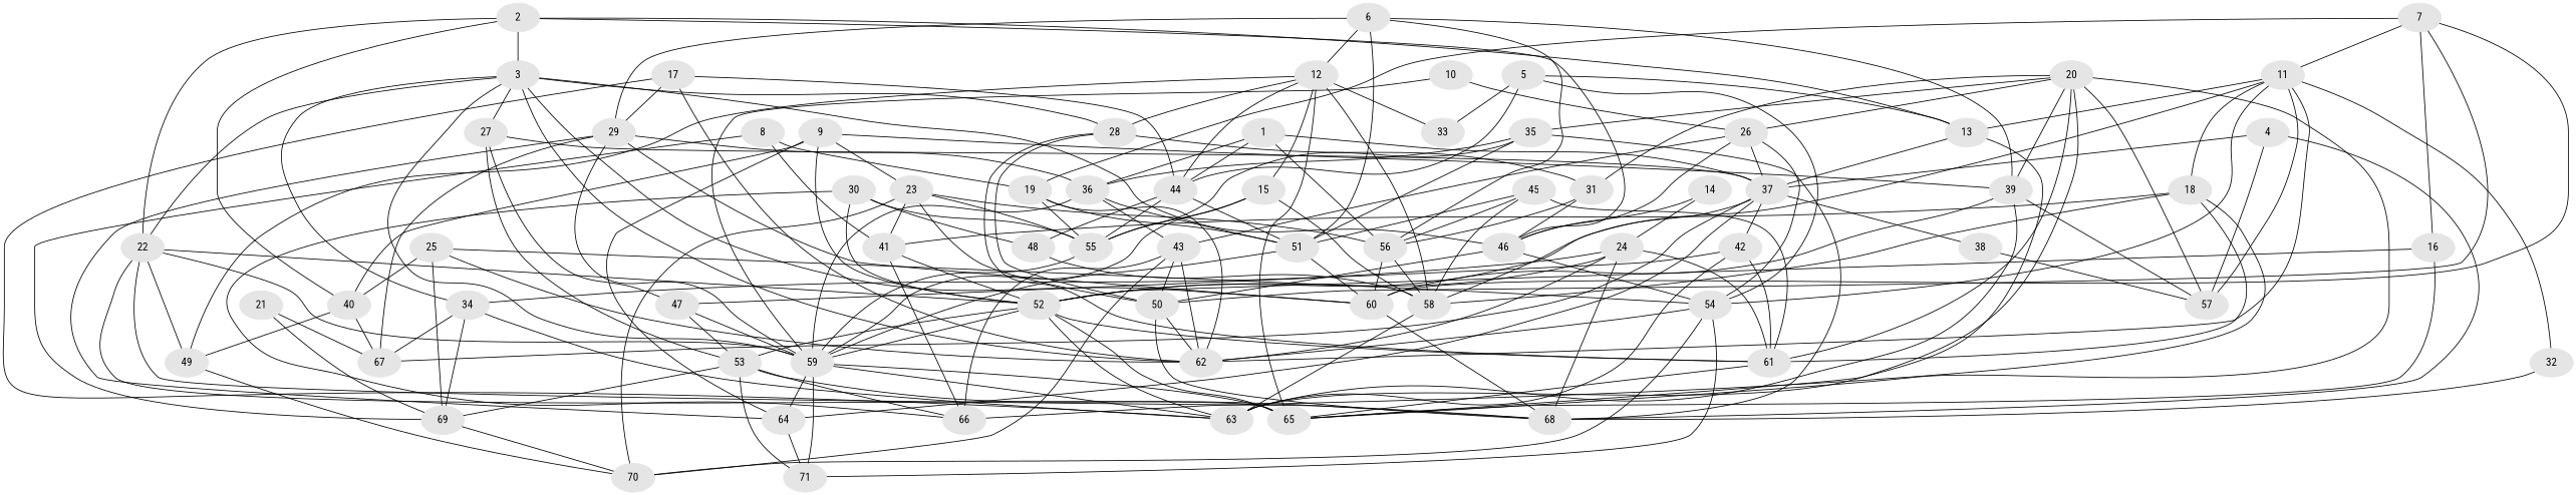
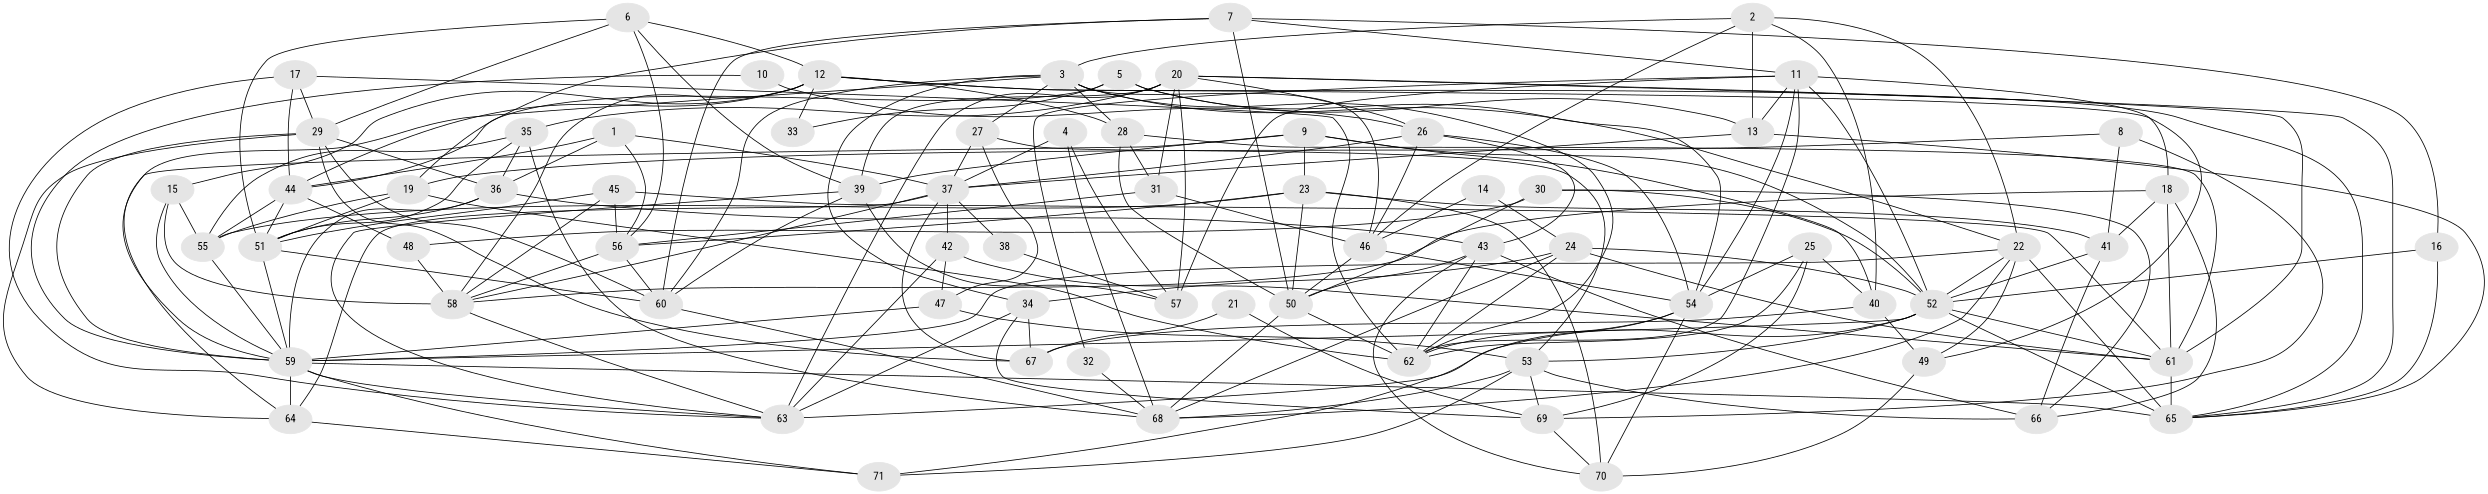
  graph {
    fontname="Roboto Condensed"
    node [color=gray90 fontname="Roboto Condensed" style=filled]
    edge [fontname="Roboto Condensed" weight=1.0]
    1
    36
    37
    44
    56
    59
    51
    43
    64
    58
    67
    38
    42
    55
    48
    60
    2
    3
    13
    22
    40
    46
    27
    28
    34
    62
    65
    68
    52
    49
    54
    50
    47
    53
    61
    31
    69
    63
    71
    4
    57
    5
    33
    70
    6
    12
    29
    39
    15
    7
    11
    16
    19
    18
    32
    8
    41
    66
    9
    23
    10
    26
    14
    24
    17
    20
    35
    21
    25
    30
    45
    1 -- 36
    1 -- 37
    1 -- 44
    1 -- 56
    36 -- 59
    36 -- 51
    36 -- 43
    37 -- 64
    37 -- 58
    37 -- 67
    37 -- 38
    37 -- 42
    44 -- 51
    44 -- 55 [weight=2.0]
    44 -- 48
    56 -- 58
    56 -- 60
    59 -- 64
    59 -- 65 [weight=2.0]
    59 -- 63
    59 -- 71
    51 -- 59
    51 -- 60
    43 -- 62
    43 -- 50
    43 -- 70
    43 -- 66
    64 -- 71
    58 -- 63
    38 -- 57
    42 -- 47
    42 -- 61
    42 -- 63
    55 -- 59
    48 -- 58
    60 -- 68
    2 -- 3
    2 -- 13
    2 -- 22
    2 -- 40
    2 -- 46
    3 -- 59
    3 -- 60
    3 -- 22
    3 -- 46
    3 -- 27
    3 -- 28
    3 -- 34
    3 -- 62
    13 -- 37
    13 -- 65
    22 -- 59
    22 -- 65
    22 -- 68
    22 -- 52
    22 -- 49
    40 -- 67
    40 -- 49
    46 -- 54
    46 -- 50
    27 -- 37
    27 -- 47
    27 -- 53
    28 -- 50
    28 -- 61
    28 -- 31
    34 -- 67
    34 -- 69
    34 -- 63
    52 -- 59
    52 -- 65
    52 -- 53
    52 -- 61
    52 -- 63
    49 -- 70
    54 -- 62
    54 -- 71
    54 -- 70
    50 -- 62
    50 -- 68
    47 -- 59
    47 -- 53
    53 -- 68
    53 -- 69
    53 -- 71
    53 -- 66
    61 -- 65
    31 -- 56
    31 -- 46
    69 -- 70
    4 -- 37
    4 -- 68
    4 -- 57
    5 -- 44
    5 -- 13
    5 -- 54
    5 -- 33
    6 -- 56
    6 -- 51
    6 -- 12
    6 -- 29
    6 -- 39
    12 -- 44
    12 -- 58
    12 -- 28
    12 -- 65
    12 -- 49
    12 -- 33
    12 -- 15
    29 -- 36
    29 -- 59
    29 -- 64
    29 -- 67
    29 -- 60
    39 -- 60
    39 -- 63
    39 -- 57
    15 -- 59
    15 -- 58
    15 -- 55
    7 -- 60
    7 -- 50
    7 -- 11
    7 -- 16
    7 -- 19
    11 -- 13
    11 -- 62
    11 -- 52
    11 -- 54
    11 -- 57
    11 -- 18
    11 -- 32
    16 -- 65
    16 -- 52
    19 -- 51
    19 -- 55
    19 -- 62
    18 -- 58
    18 -- 61
    18 -- 41
    18 -- 66
    32 -- 68
    8 -- 69
    8 -- 19
    8 -- 41
    41 -- 52
    41 -- 66
    9 -- 64
    9 -- 40
    9 -- 52
    9 -- 39
    9 -- 23
    23 -- 56
    23 -- 55
    23 -- 50
    23 -- 70
    23 -- 41
    10 -- 59
    10 -- 26
    26 -- 37
    26 -- 43
    26 -- 46
    26 -- 54
    14 -- 46
    14 -- 24
    24 -- 34
    24 -- 62
    24 -- 68
    24 -- 52
    24 -- 61
    17 -- 44
    17 -- 62
    17 -- 63
    17 -- 29
    20 -- 65
    20 -- 61
    20 -- 31
    20 -- 63 [weight=2.0]
    20 -- 57
    20 -- 39
    20 -- 26
    20 -- 35
    35 -- 36
    35 -- 51
    35 -- 55
    35 -- 68
    21 -- 67
    21 -- 69
    25 -- 40
    25 -- 62
    25 -- 54
    25 -- 69
-   30 -- 55
+   30 -- 50
    30 -- 48
    30 -- 52
    30 -- 66
    45 -- 56
    45 -- 51
    45 -- 58
    45 -- 61
  }
